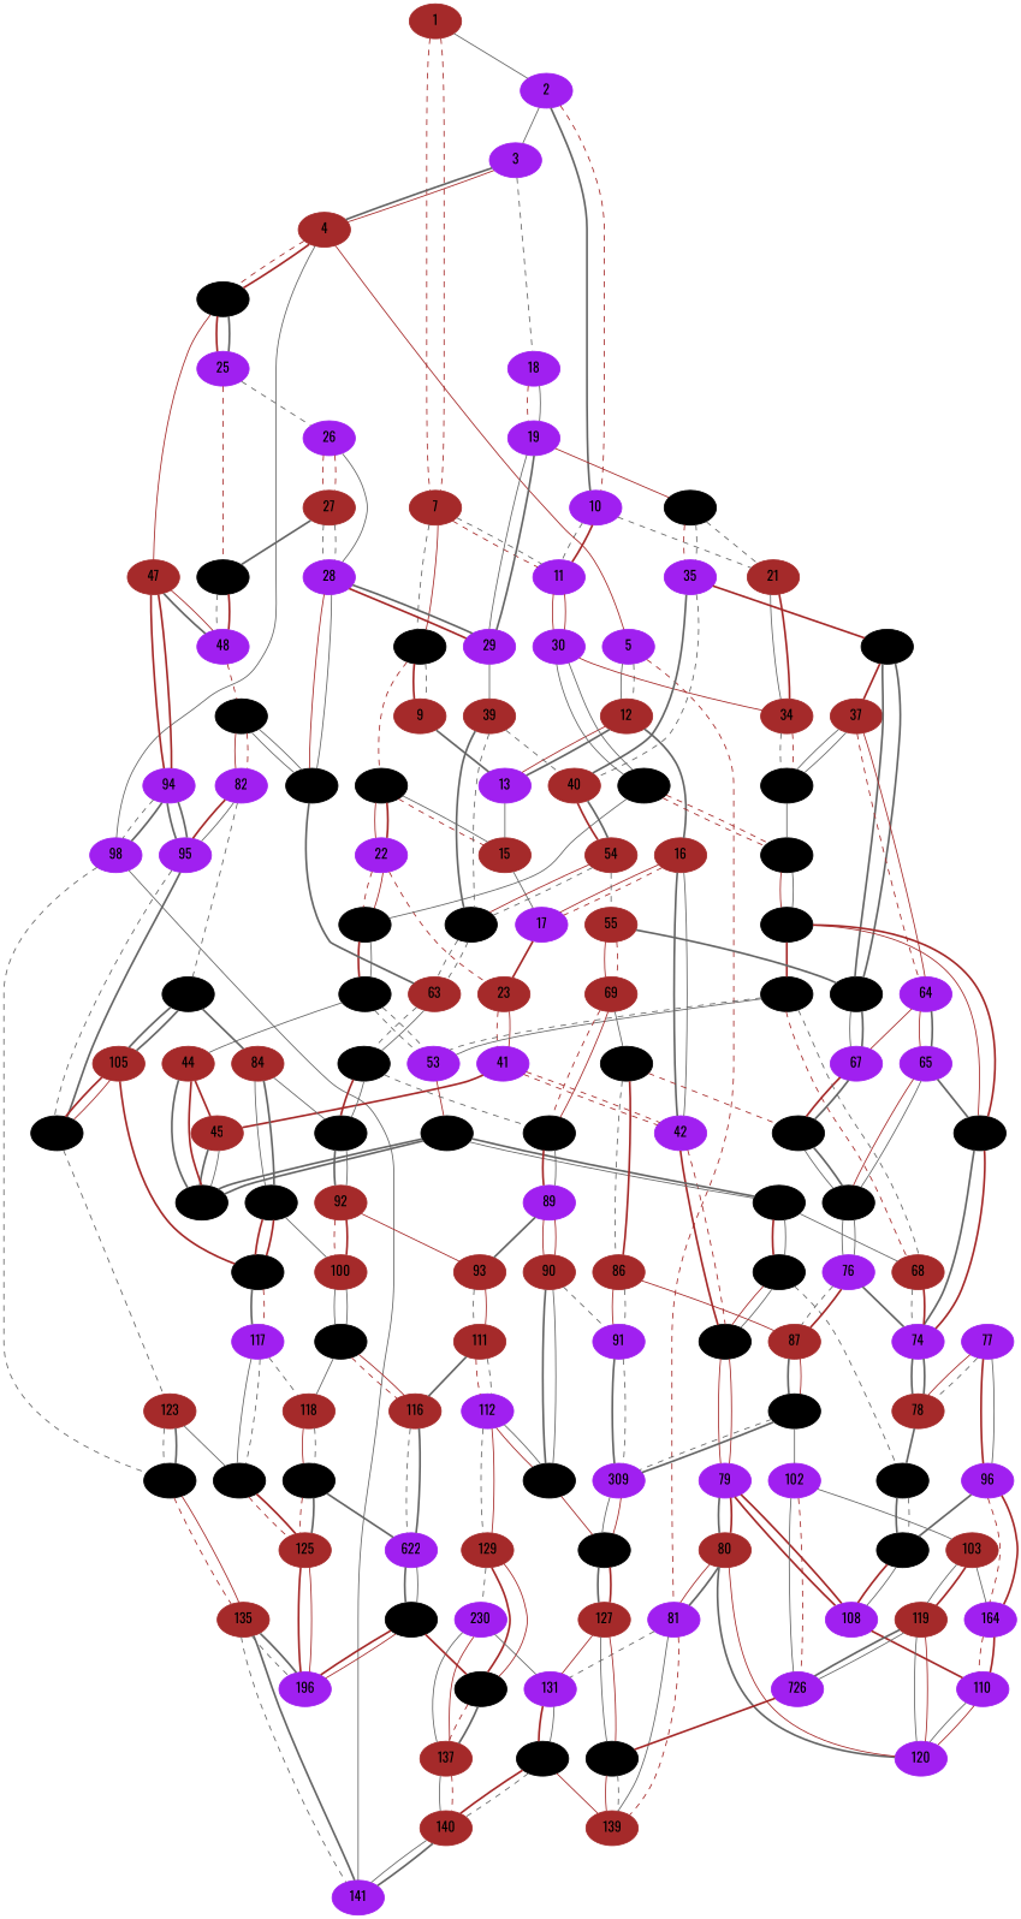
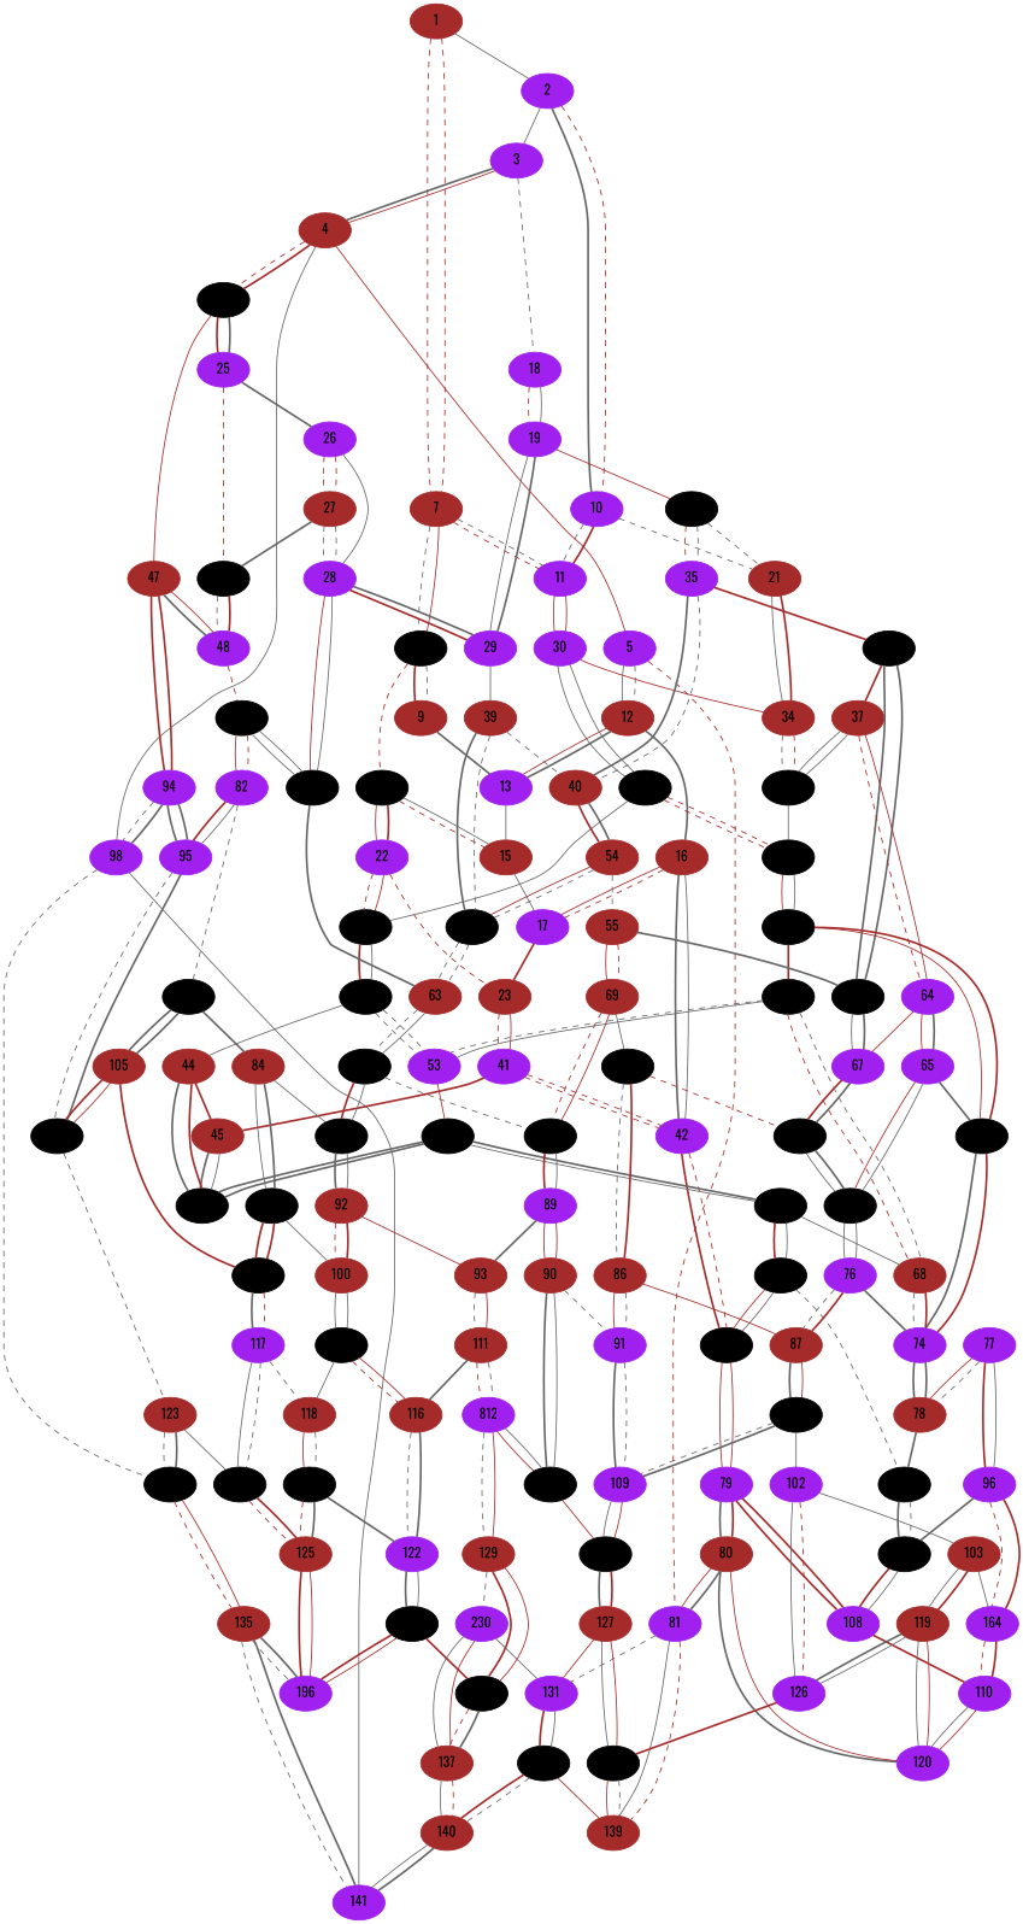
  graph {
    fontname=Oswald
    node [color=purple fontname=Oswald style=filled]
    edge [color=gray40 fontname=Oswald style=solid]
    1 [color=brown]
    2
    7 [color=brown]
    3
    10
    8 [color=black]
    11
    4 [color=brown]
    18
    21 [color=brown]
    5
    24 [color=black]
    98
    19
    12 [color=brown]
    81
    25
    47 [color=brown]
    141
    134 [color=black]
    13
    16 [color=brown]
    139 [color=brown]
    131
    9 [color=brown]
    14 [color=black]
    30
    15 [color=brown]
    22
    34 [color=brown]
    31 [color=black]
    17
    42
    23 [color=brown]
    32 [color=black]
    61 [color=black]
    41
    20 [color=black]
    29
    27 [color=brown]
    26
    35
    39 [color=brown]
    36 [color=black]
    40 [color=brown]
    38 [color=black]
    43 [color=black]
    45 [color=brown]
    33 [color=black]
    48
    94
    28
    50 [color=black]
    63 [color=brown]
    62 [color=black]
    46 [color=black]
    51 [color=black]
    44 [color=brown]
    53
    49 [color=black]
    37 [color=brown]
    56 [color=black]
    54 [color=brown]
    64
    67
    65
    55 [color=brown]
    58 [color=black]
    79
    57 [color=black]
    52 [color=black]
    66 [color=black]
    95
    82
    83 [color=black]
    72 [color=black]
    68 [color=brown]
    74
    59 [color=black]
    69 [color=brown]
    70 [color=black]
    73 [color=black]
    71 [color=black]
    60 [color=black]
    88 [color=black]
    97 [color=black]
    80 [color=brown]
    108
    85 [color=black]
    75 [color=black]
    76
    78 [color=brown]
    86 [color=brown]
    89
    87 [color=brown]
    91
    92 [color=brown]
    90 [color=brown]
    93 [color=brown]
    77
    96
    101 [color=black]
    n103 [label=164]
    120
    110
    84 [color=brown]
    105 [color=brown]
    107 [color=black]
    99 [color=black]
    106 [color=black]
    100 [color=brown]
-   109 [label=309]
+   109
    102
    113 [color=black]
    111 [color=brown]
    114 [color=black]
    115 [color=black]
-   112
+   112 [label=812]
    116 [color=brown]
    123 [color=brown]
    135 [color=brown]
    117
    118 [color=brown]
    103 [color=brown]
-   126 [label=726]
+   126
    119 [color=brown]
    128 [color=black]
    124 [color=black]
    127 [color=brown]
    129 [color=brown]
-   122 [label=622]
+   122
    n132 [label=230]
    133 [color=black]
    121 [color=black]
    132 [color=black]
    125 [color=brown]
    n137 [label=196]
    138 [color=black]
    137 [color=brown]
    140 [color=brown]
    1 -- 2
    1 -- 7 [color=brown style=dashed]
    1 -- 7 [color=brown style=dashed]
    2 -- 3
    2 -- 10 [style=bold]
    2 -- 10 [color=brown style=dashed]
    7 -- 8 [style=dashed]
    7 -- 8 [color=brown]
    7 -- 11 [color=brown style=dashed]
    7 -- 11 [style=dashed]
    3 -- 4 [style=bold]
    3 -- 4 [color=brown]
    3 -- 18 [style=dashed]
    10 -- 11 [style=dashed]
    10 -- 11 [color=brown style=bold]
    10 -- 21 [style=dashed]
    8 -- 9 [color=brown style=bold]
    8 -- 9 [style=dashed]
    8 -- 14 [color=brown style=dashed]
    11 -- 30 [color=brown]
    11 -- 30 [color=brown]
    4 -- 5 [color=brown]
    4 -- 24 [color=brown style=dashed]
    4 -- 24 [color=brown style=bold]
    4 -- 98
    18 -- 19 [color=brown style=dashed]
    18 -- 19
    21 -- 34
    21 -- 34 [color=brown style=bold]
    5 -- 12
    5 -- 12 [style=dashed]
    5 -- 81 [color=brown style=dashed]
    24 -- 25 [color=brown style=bold]
    24 -- 25 [style=bold]
    24 -- 47 [color=brown]
    98 -- 141
    98 -- 134 [style=dashed]
    19 -- 20 [color=brown]
    19 -- 29
    19 -- 29 [style=bold]
    12 -- 13 [color=brown]
    12 -- 13 [style=bold]
    12 -- 16 [style=bold]
    81 -- 139
    81 -- 139 [color=brown style=dashed]
    81 -- 131 [style=dashed]
-   25 -- 26 [style=dashed]
+   25 -- 26 [style=bold]
    25 -- 33 [color=brown style=dashed]
    47 -- 48 [style=bold]
    47 -- 48 [color=brown]
    47 -- 94 [color=brown style=bold]
    47 -- 94 [color=brown style=bold]
    134 -- 135 [color=brown style=dashed]
    134 -- 135 [color=brown]
    13 -- 15
    16 -- 17 [color=brown]
    16 -- 17 [color=brown style=dashed]
    16 -- 42 [style=bold]
    16 -- 42
    131 -- 138 [color=brown style=bold]
    131 -- 138
    9 -- 13 [style=bold]
    14 -- 15 [color=brown style=dashed]
    14 -- 15
    14 -- 22 [color=brown]
    14 -- 22 [color=brown style=bold]
    30 -- 34 [color=brown]
    30 -- 31
    30 -- 31
    15 -- 17
    22 -- 23 [color=brown style=dashed]
    22 -- 32 [color=brown style=dashed]
    22 -- 32 [color=brown]
    34 -- 38 [style=dashed]
    34 -- 38 [color=brown style=dashed]
    31 -- 32
    31 -- 46 [color=brown style=dashed]
    31 -- 46 [color=brown style=dashed]
    17 -- 23 [color=brown style=bold]
    42 -- 61 [color=brown style=bold]
    42 -- 61 [color=brown style=dashed]
    23 -- 41 [color=brown style=dashed]
    23 -- 41 [color=brown]
    32 -- 43 [color=brown style=bold]
    32 -- 43
    61 -- 79 [color=brown]
    61 -- 79 [color=brown]
    41 -- 42 [color=brown style=dashed]
    41 -- 42 [color=brown style=dashed]
    41 -- 45 [color=brown style=bold]
    20 -- 21 [style=dashed]
    20 -- 35 [color=brown style=dashed]
    20 -- 35 [style=dashed]
    29 -- 39
    27 -- 33 [style=bold]
    27 -- 28 [style=dashed]
    27 -- 28 [style=dashed]
    26 -- 27 [color=brown style=dashed]
    26 -- 27 [color=brown style=dashed]
    35 -- 36 [color=brown style=bold]
    35 -- 40 [style=bold]
    35 -- 40 [style=dashed]
    39 -- 40 [style=dashed]
    39 -- 62 [style=bold]
    39 -- 62 [style=dashed]
    36 -- 37 [color=brown style=bold]
    36 -- 56 [style=bold]
    36 -- 56 [style=bold]
    40 -- 54 [color=brown style=bold]
    40 -- 54 [style=bold]
    38 -- 46
    43 -- 44
    43 -- 53 [style=dashed]
    43 -- 53 [style=dashed]
    45 -- 58 [style=bold]
    45 -- 58
    33 -- 48 [style=dashed]
    33 -- 48 [color=brown style=bold]
    48 -- 49 [color=brown style=dashed]
    94 -- 98 [style=dashed]
    94 -- 98 [style=bold]
    94 -- 95 [style=bold]
    94 -- 95 [style=bold]
    28 -- 29 [color=brown style=bold]
    28 -- 29 [style=bold]
    28 -- 26
    28 -- 50 [color=brown]
    28 -- 50
    50 -- 63 [style=bold]
    63 -- 72 [style=dashed]
    63 -- 72
    62 -- 63 [style=dashed]
    62 -- 63 [style=dashed]
    46 -- 51 [color=brown]
    46 -- 51
    51 -- 52 [color=brown style=bold]
    51 -- 66 [color=brown]
    51 -- 66 [color=brown style=bold]
    44 -- 45 [color=brown style=bold]
    44 -- 58 [style=bold]
    44 -- 58 [color=brown style=bold]
    53 -- 57 [color=brown]
    49 -- 50
    49 -- 50
    49 -- 82 [color=brown]
    49 -- 82 [color=brown style=dashed]
    37 -- 38
    37 -- 38
    37 -- 64 [color=brown style=dashed]
    37 -- 64 [color=brown]
    56 -- 67
    56 -- 67 [style=bold]
    54 -- 62 [color=brown]
    54 -- 62 [style=dashed]
    54 -- 55 [style=dashed]
    64 -- 67 [color=brown]
    64 -- 65 [color=brown]
    64 -- 65 [style=bold]
    67 -- 71 [color=brown style=bold]
    67 -- 71 [style=bold]
    65 -- 66 [style=bold]
    65 -- 75 [color=brown]
    65 -- 75
    55 -- 56 [style=bold]
    55 -- 69 [color=brown]
    55 -- 69 [color=brown style=dashed]
    79 -- 80 [style=bold]
    79 -- 80 [color=brown style=bold]
    79 -- 108 [color=brown style=bold]
    79 -- 108 [color=brown style=bold]
    57 -- 58 [style=bold]
    57 -- 58 [style=bold]
    57 -- 59
    57 -- 59 [style=bold]
    52 -- 53 [style=dashed]
    52 -- 53
    52 -- 68 [color=brown style=dashed]
    52 -- 68 [style=dashed]
    66 -- 74 [style=bold]
    66 -- 74 [color=brown style=bold]
    95 -- 107 [style=dashed]
    95 -- 107 [style=bold]
    82 -- 95 [color=brown style=bold]
    82 -- 95
    82 -- 83 [style=dashed]
    83 -- 84 [style=bold]
    83 -- 105 [style=bold]
    83 -- 105 [style=bold]
    72 -- 73 [style=dashed]
    72 -- 85 [color=brown style=bold]
    72 -- 85
    68 -- 74 [style=dashed]
    68 -- 74 [color=brown style=bold]
    74 -- 78 [style=bold]
    74 -- 78 [style=bold]
    59 -- 68
    59 -- 60 [color=brown style=bold]
    59 -- 60
    69 -- 70
    69 -- 73 [color=brown style=dashed]
    69 -- 73 [color=brown]
    70 -- 71 [color=brown style=dashed]
    70 -- 86 [style=dashed]
    70 -- 86 [color=brown style=bold]
    73 -- 89 [color=brown style=bold]
    73 -- 89
    71 -- 75
    71 -- 75 [style=bold]
    60 -- 61 [color=brown]
    60 -- 61
    60 -- 88 [style=dashed]
    88 -- 97 [style=bold]
    88 -- 97 [style=dashed]
    97 -- 108 [color=brown style=bold]
    97 -- 108
    80 -- 81 [color=brown]
    80 -- 81 [style=bold]
    80 -- 120 [style=bold]
    80 -- 120 [color=brown]
    108 -- 110 [color=brown style=bold]
    85 -- 92 [style=bold]
    85 -- 92
    75 -- 76
    75 -- 76
    76 -- 74 [style=bold]
    76 -- 87 [style=dashed]
    76 -- 87 [color=brown style=bold]
    78 -- 88 [style=bold]
    86 -- 87 [color=brown]
    86 -- 91 [color=brown]
    86 -- 91 [style=dashed]
    89 -- 90 [color=brown]
    89 -- 90 [color=brown]
    89 -- 93 [style=bold]
    87 -- 101 [style=bold]
    87 -- 101 [color=brown]
    91 -- 109 [style=bold]
    91 -- 109 [style=dashed]
    92 -- 93 [color=brown]
    92 -- 100 [color=brown style=dashed]
    92 -- 100 [color=brown style=bold]
    90 -- 91 [style=dashed]
    90 -- 113 [style=bold]
    90 -- 113
    93 -- 111 [style=dashed]
    93 -- 111 [color=brown]
    77 -- 78 [color=brown]
    77 -- 78 [style=dashed]
    77 -- 96 [color=brown style=bold]
    77 -- 96
    96 -- 97 [style=bold]
    96 -- n103 [color=brown style=dashed]
    96 -- n103 [color=brown style=bold]
    101 -- 109 [style=dashed]
    101 -- 109 [style=bold]
    101 -- 102
    n103 -- 110 [color=brown style=dashed]
    n103 -- 110 [color=brown style=bold]
    110 -- 120
    110 -- 120 [color=brown]
    84 -- 85
    84 -- 99
    84 -- 99 [style=bold]
    105 -- 107 [color=brown style=bold]
    105 -- 107 [color=brown]
    105 -- 106 [color=brown style=bold]
    107 -- 123 [style=dashed]
    99 -- 106 [color=brown style=bold]
    99 -- 106 [color=brown style=bold]
    99 -- 100
    106 -- 117 [style=bold]
    106 -- 117 [color=brown style=dashed]
    100 -- 115
    100 -- 115
    109 -- 114
    109 -- 114 [color=brown]
    102 -- 103
    102 -- 126
    102 -- 126 [color=brown style=dashed]
    113 -- 114 [color=brown]
    111 -- 112 [color=brown style=dashed]
    111 -- 112 [style=dashed]
    111 -- 116 [style=bold]
    114 -- 127 [style=bold]
    114 -- 127 [color=brown style=bold]
    115 -- 116 [color=brown style=dashed]
    115 -- 116 [color=brown]
    115 -- 118
    112 -- 113 [color=brown]
    112 -- 113
    112 -- 129 [style=dashed]
    112 -- 129 [color=brown]
    116 -- 122 [style=dashed]
    116 -- 122 [style=bold]
    123 -- 134 [style=dashed]
    123 -- 134 [style=bold]
    123 -- 124
    135 -- 141 [style=dashed]
    135 -- 141 [style=bold]
    135 -- n137 [style=dashed]
    135 -- n137 [style=bold]
    117 -- 118 [style=dashed]
    117 -- 124
    117 -- 124 [style=dashed]
    118 -- 121 [color=brown]
    118 -- 121 [style=dashed]
    103 -- n103
    103 -- 119
    103 -- 119 [color=brown style=bold]
    126 -- 128 [color=brown style=bold]
    119 -- 120
    119 -- 120 [color=brown]
    119 -- 126 [style=bold]
    119 -- 126
    128 -- 139 [color=brown]
    128 -- 139 [style=dashed]
    124 -- 125 [color=brown style=dashed]
    124 -- 125 [color=brown style=bold]
    127 -- 131 [color=brown]
    127 -- 128
    127 -- 128 [color=brown]
    129 -- n132 [style=dashed]
    129 -- 133 [color=brown style=bold]
    129 -- 133 [color=brown]
    122 -- 132 [style=bold]
    122 -- 132
    n132 -- 131
    n132 -- 137
    n132 -- 137 [color=brown]
    133 -- 137 [color=brown style=dashed]
    133 -- 137 [style=bold]
    121 -- 122 [style=bold]
    121 -- 125 [color=brown style=dashed]
    121 -- 125 [style=bold]
    132 -- 133 [color=brown style=bold]
    132 -- n137 [color=brown style=bold]
    132 -- n137 [color=brown]
    125 -- n137 [color=brown style=bold]
    125 -- n137 [color=brown]
    138 -- 139 [color=brown]
    138 -- 140 [color=brown style=bold]
    138 -- 140 [style=dashed]
    137 -- 140
    137 -- 140 [color=brown style=dashed]
    140 -- 141
    140 -- 141 [style=bold]
  }
